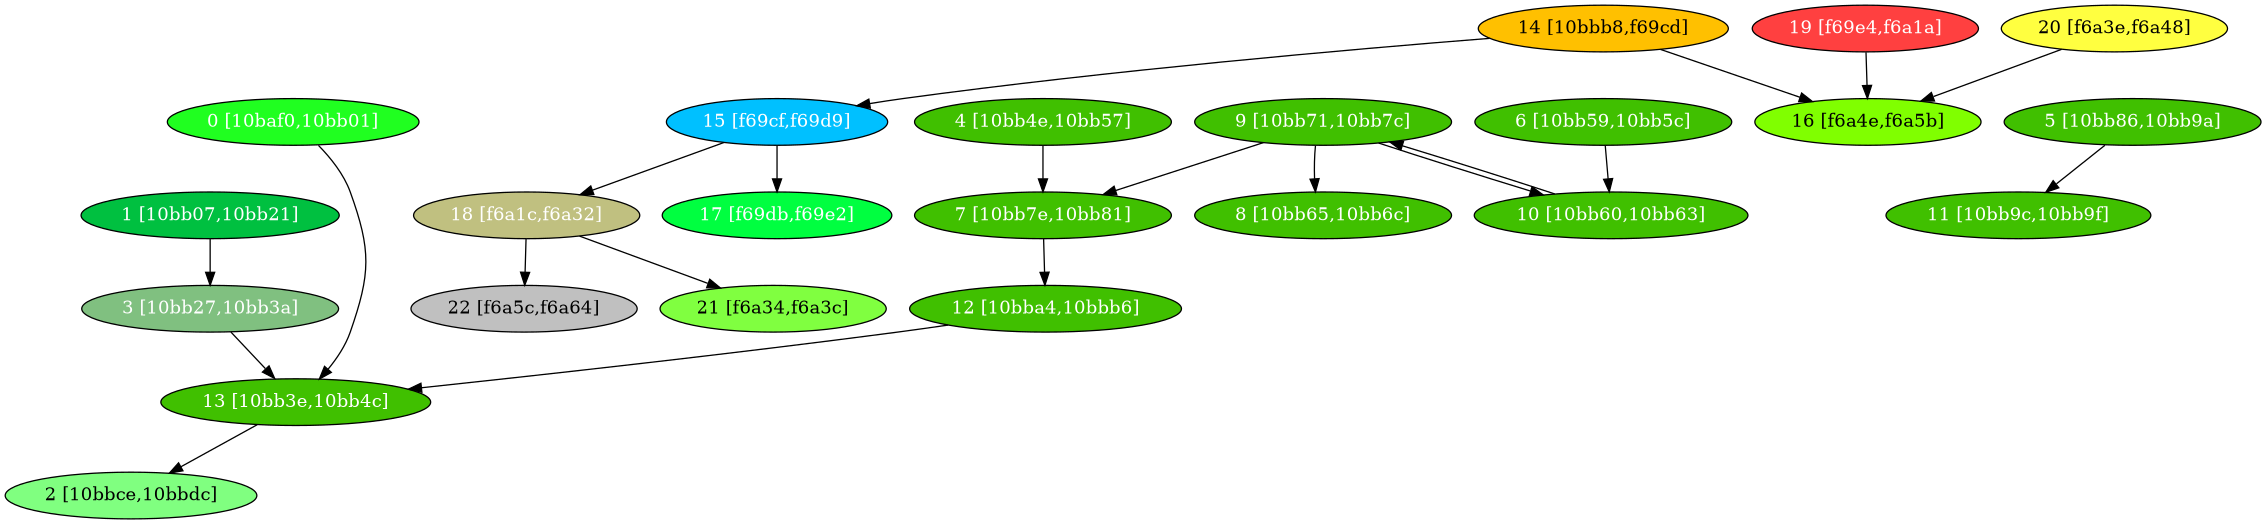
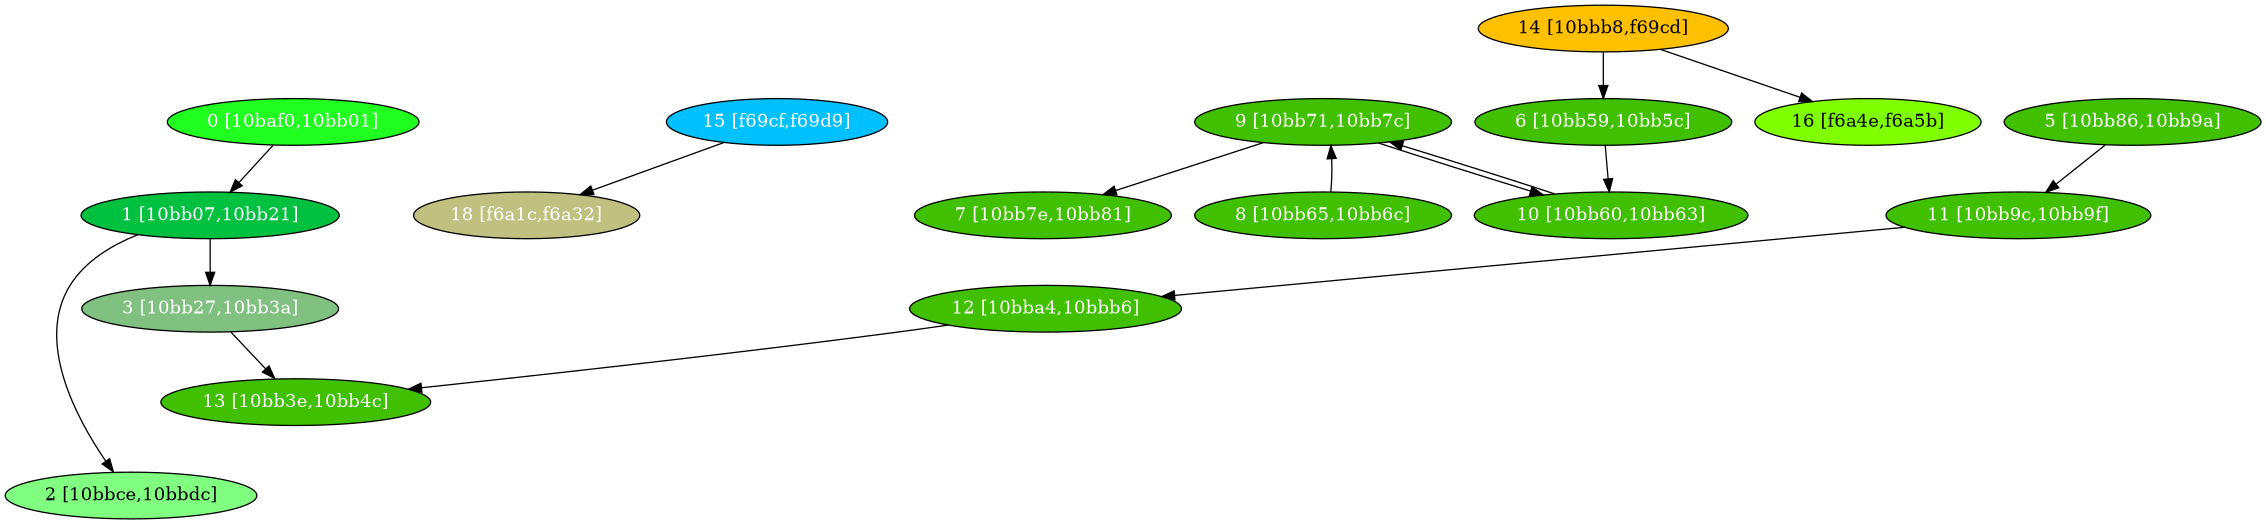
  digraph {
    node [fillcolor="#40C000" fontcolor="#ffffff" shape=oval style=filled]
    n1 [fillcolor="#20FF20" label="0 [10baf0,10bb01]"]
    n2 [fillcolor="#00C040" label="1 [10bb07,10bb21]"]
    n3 [fillcolor="#80FF80" fontcolor="#000000" label="2 [10bbce,10bbdc]"]
    n4 [fillcolor="#80C080" label="3 [10bb27,10bb3a]"]
    n5 [label="13 [10bb3e,10bb4c]"]
-   n6 [label="4 [10bb4e,10bb57]"]
    n7 [label="7 [10bb7e,10bb81]"]
    n8 [label="6 [10bb59,10bb5c]"]
    n9 [label="10 [10bb60,10bb63]"]
    n10 [label="5 [10bb86,10bb9a]"]
    n11 [label="11 [10bb9c,10bb9f]"]
    n12 [label="12 [10bba4,10bbb6]"]
    n13 [label="9 [10bb71,10bb7c]"]
    n14 [label="8 [10bb65,10bb6c]"]
    n15 [fillcolor="#FFC000" fontcolor="#000000" label="14 [10bbb8,f69cd]"]
    n16 [fillcolor="#00C0FF" label="15 [f69cf,f69d9]"]
    n17 [fillcolor="#80FF00" fontcolor="#000000" label="16 [f6a4e,f6a5b]"]
-   n18 [fillcolor="#00FF40" label="17 [f69db,f69e2]"]
    n19 [fillcolor="#C0C080" label="18 [f6a1c,f6a32]"]
-   n20 [fillcolor="#80FF40" fontcolor="#000000" label="21 [f6a34,f6a3c]"]
-   n21 [fillcolor="#C0C0C0" fontcolor="#000000" label="22 [f6a5c,f6a64]"]
-   n22 [fillcolor="#FF4040" label="19 [f69e4,f6a1a]"]
-   n23 [fillcolor="#FFFF40" fontcolor="#000000" label="20 [f6a3e,f6a48]"]
-   n1 -> n5
-   n5 -> n3
+   n1 -> n2
+   n2 -> n3
    n2 -> n4
    n4 -> n5
-   n6 -> n7
    n8 -> n9
    n9 -> n13
    n10 -> n11
-   n7 -> n12
+   n11 -> n12
    n12 -> n5
    n13 -> n7
    n13 -> n9
-   n13 -> n14
-   n15 -> n16
+   n14 -> n13
+   n15 -> n8
    n15 -> n17
-   n16 -> n18
    n16 -> n19
-   n19 -> n20
-   n19 -> n21
-   n22 -> n17
-   n23 -> n17
  }
